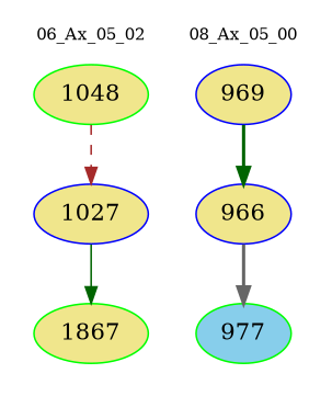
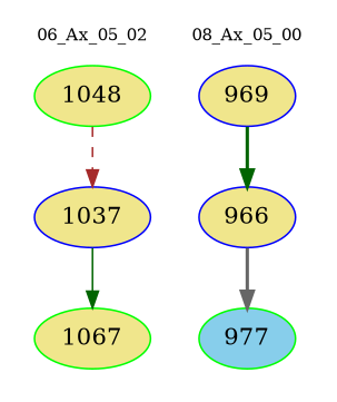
  digraph {
    fontname="DejaVu Serif"
    node [color=green fillcolor=khaki fontname="DejaVu Serif" style=filled]
    edge [color=darkgreen fontname="DejaVu Serif" style=bold]
    n1 [label=1048]
-   n2 [color=blue label=1027]
-   n3 [label=1867]
+   n2 [color=blue label=1037]
+   n3 [label=1067]
    n4 [color=blue label=969]
    n5 [color=blue label=966]
    n6 [fillcolor=skyblue label=977]
    subgraph cluster_1 {
      color=white
      fontsize=10
      label="06_Ax_05_02"
      n1
      n2
      n3
    }
    subgraph cluster_2 {
      color=white
      fontsize=10
      label="08_Ax_05_00"
      n4
      n5
      n6
    }
    n1 -> n2 [color=brown style=dashed]
    n2 -> n3 [style=solid]
    n4 -> n5
    n5 -> n6 [color=gray40]
  }
